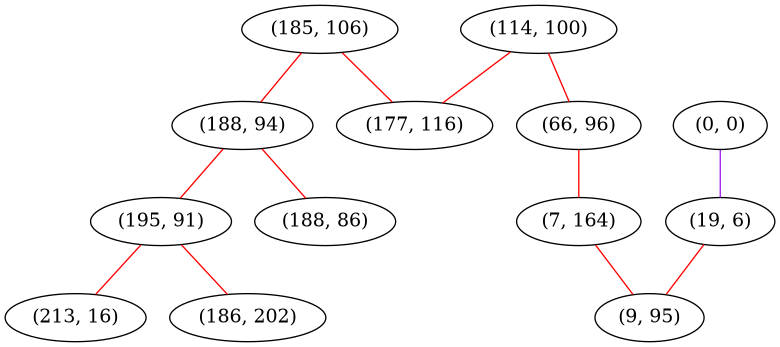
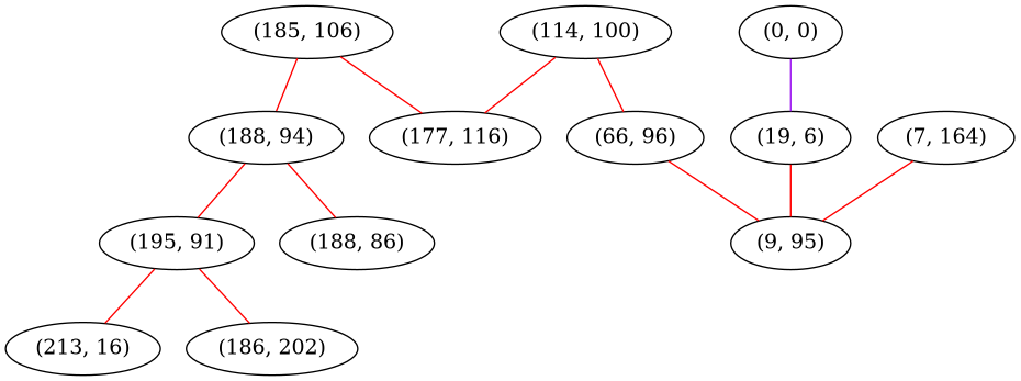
  graph {
    edge [color=red weight=1]
    "(185, 106)"
    "(188, 94)"
    "(177, 116)"
    n4 [label="(195, 91)"]
    "(188, 86)"
    "(0, 0)"
    "(19, 6)"
    n8 [label="(9, 95)"]
    "(213, 16)"
    "(186, 202)"
    "(114, 100)"
    "(66, 96)"
    "(7, 164)"
    "(185, 106)" -- "(188, 94)"
    "(185, 106)" -- "(177, 116)"
    "(188, 94)" -- n4
    "(188, 94)" -- "(188, 86)"
    n4 -- "(213, 16)"
    n4 -- "(186, 202)"
    "(0, 0)" -- "(19, 6)" [color=purple weight=4]
    "(19, 6)" -- n8
    "(114, 100)" -- "(177, 116)"
    "(114, 100)" -- "(66, 96)"
-   "(66, 96)" -- "(7, 164)"
+   "(66, 96)" -- n8
    "(7, 164)" -- n8
  }
